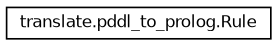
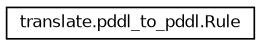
  digraph {
    rankdir=LR
-   n1 [color=black fillcolor=white fontname=Helvetica fontsize=10 height=0.2 label="translate.pddl_to_prolog.Rule" shape=record style=filled width=0.4]
+   n1 [color=black fillcolor=white fontname=Helvetica fontsize=10 height=0.2 label="translate.pddl_to_pddl.Rule" shape=record style=filled width=0.4]
  }
